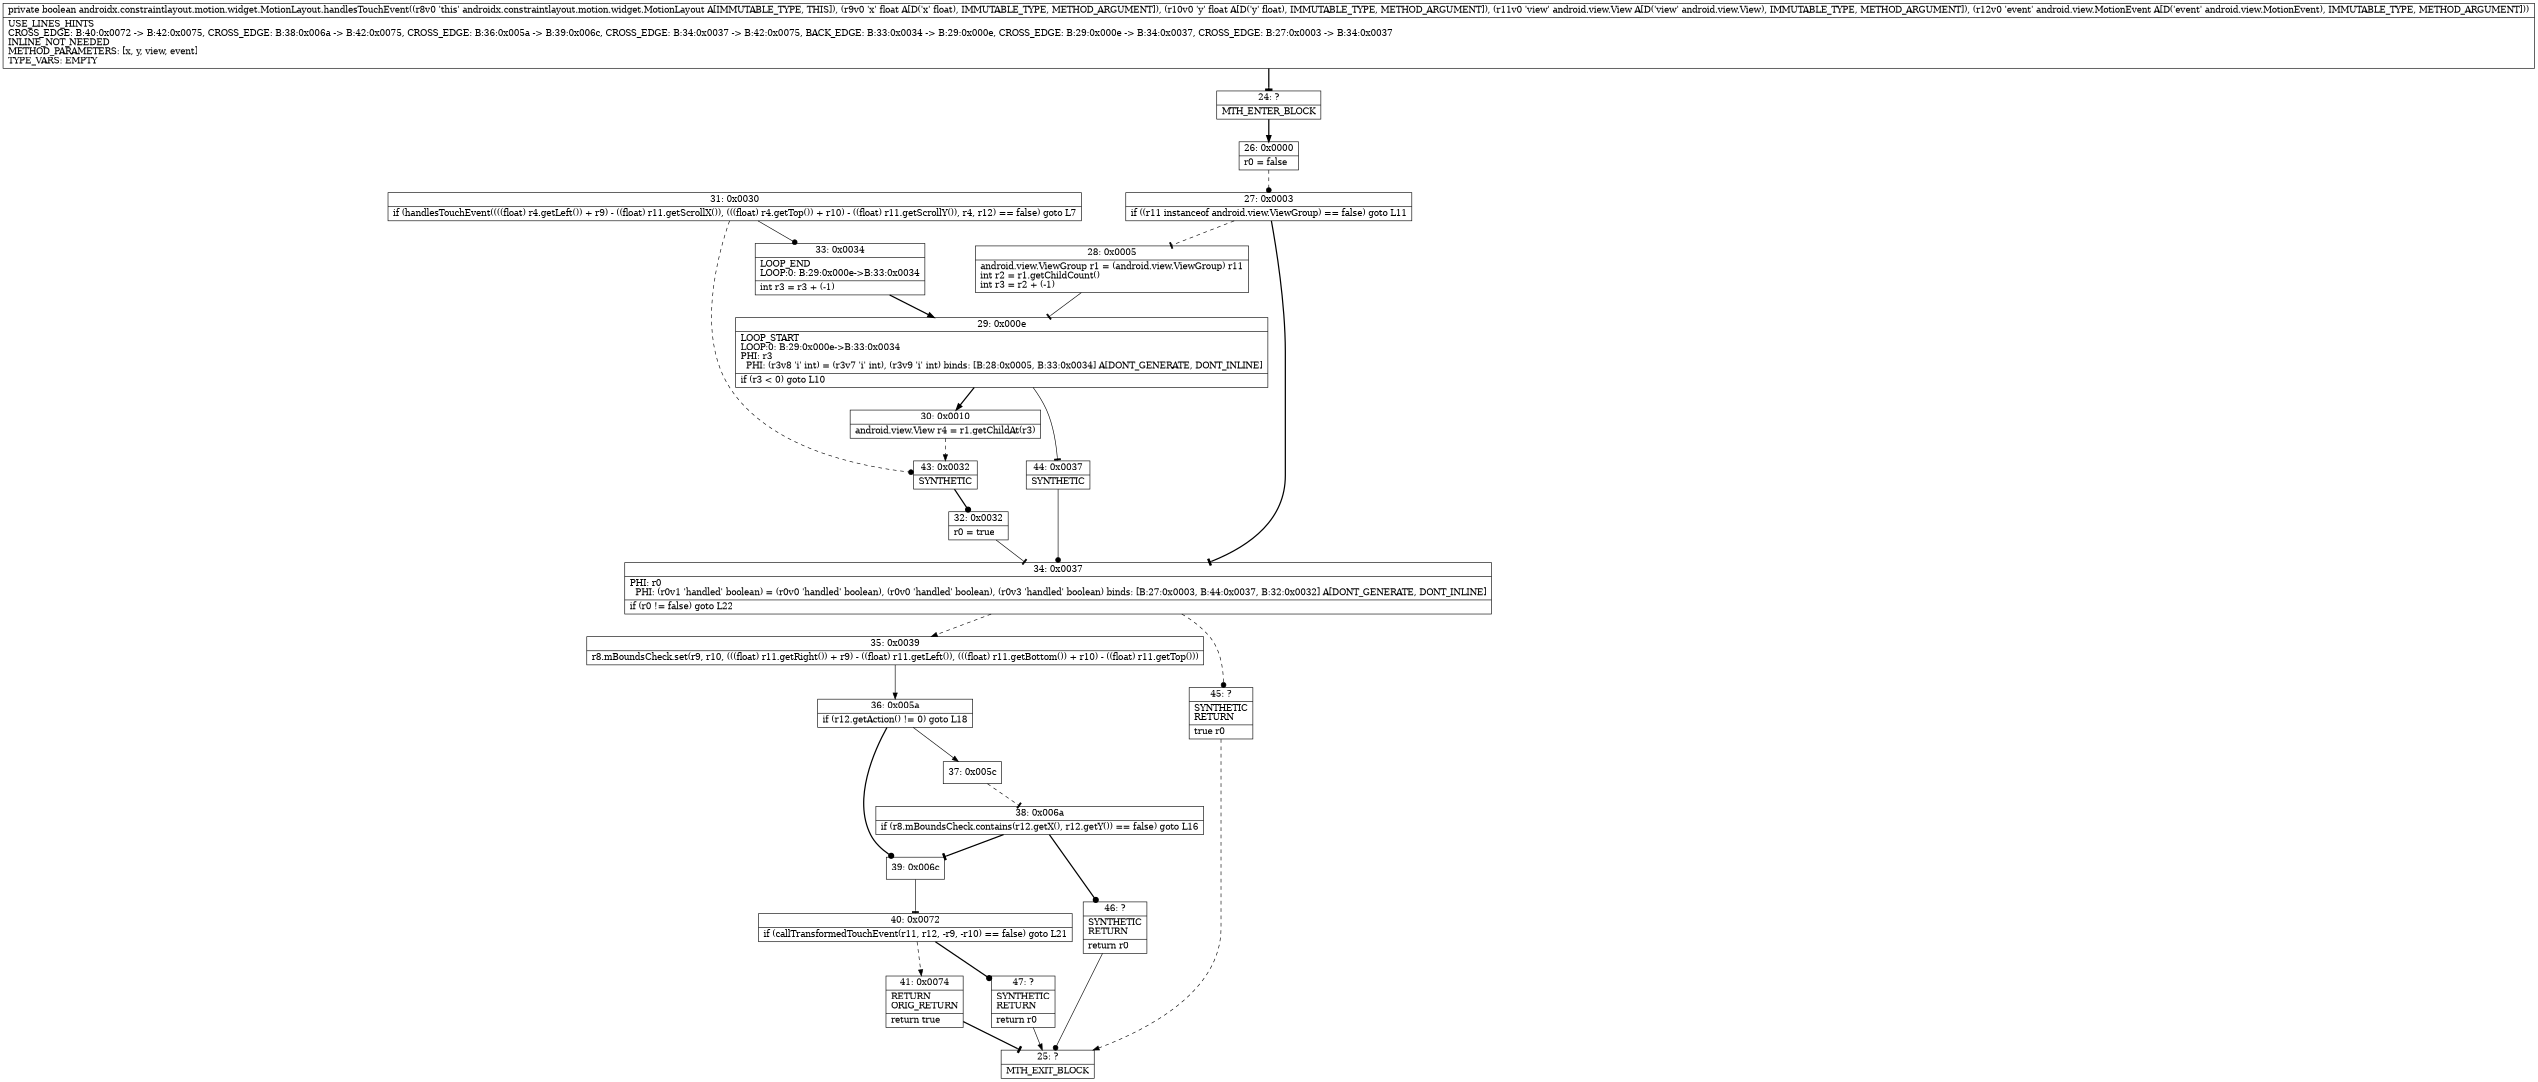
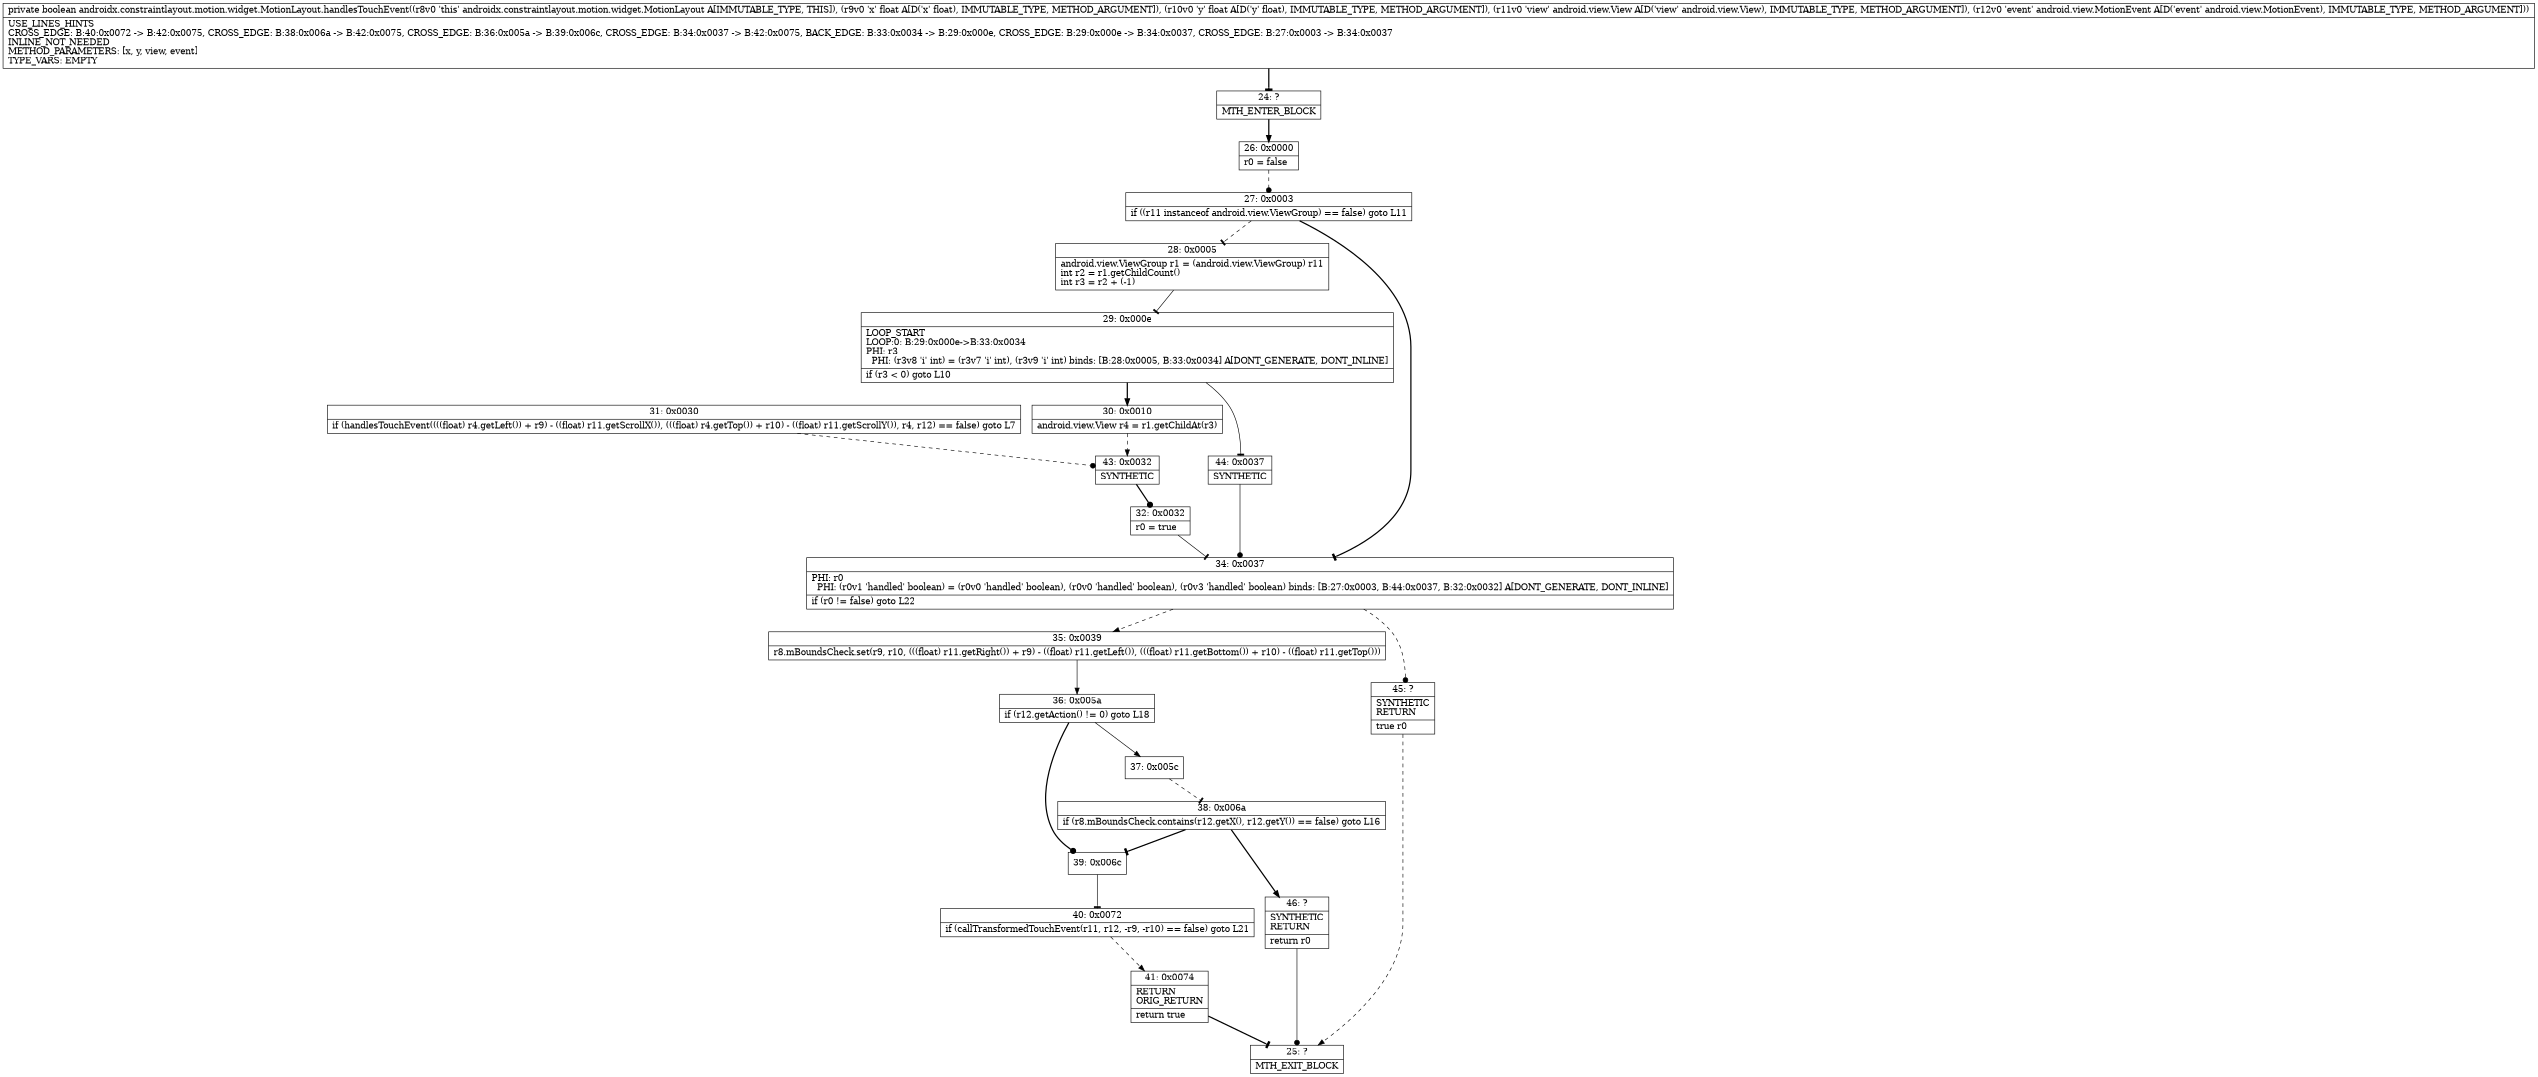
  digraph {
    node [shape=record]
    edge [arrowhead=normal style=bold]
    n1 [label="{24\:\ ?|MTH_ENTER_BLOCK\l}"]
    n2 [label="{26\:\ 0x0000|r0 = false\l}"]
    n3 [label="{27\:\ 0x0003|if ((r11 instanceof android.view.ViewGroup) == false) goto L11\l}"]
    n4 [label="{28\:\ 0x0005|android.view.ViewGroup r1 = (android.view.ViewGroup) r11\lint r2 = r1.getChildCount()\lint r3 = r2 + (\-1)\l}"]
    n5 [label="{34\:\ 0x0037|PHI: r0 \l  PHI: (r0v1 'handled' boolean) = (r0v0 'handled' boolean), (r0v0 'handled' boolean), (r0v3 'handled' boolean) binds: [B:27:0x0003, B:44:0x0037, B:32:0x0032] A[DONT_GENERATE, DONT_INLINE]\l|if (r0 != false) goto L22\l}"]
    n6 [label="{29\:\ 0x000e|LOOP_START\lLOOP:0: B:29:0x000e\-\>B:33:0x0034\lPHI: r3 \l  PHI: (r3v8 'i' int) = (r3v7 'i' int), (r3v9 'i' int) binds: [B:28:0x0005, B:33:0x0034] A[DONT_GENERATE, DONT_INLINE]\l|if (r3 \< 0) goto L10\l}"]
    n7 [label="{35\:\ 0x0039|r8.mBoundsCheck.set(r9, r10, (((float) r11.getRight()) + r9) \- ((float) r11.getLeft()), (((float) r11.getBottom()) + r10) \- ((float) r11.getTop()))\l}"]
    n8 [label="{45\:\ ?|SYNTHETIC\lRETURN\l|true r0\l}"]
    n9 [label="{30\:\ 0x0010|android.view.View r4 = r1.getChildAt(r3)\l}"]
    n10 [label="{44\:\ 0x0037|SYNTHETIC\l}"]
    n11 [label="{43\:\ 0x0032|SYNTHETIC\l}"]
    n12 [label="{31\:\ 0x0030|if (handlesTouchEvent((((float) r4.getLeft()) + r9) \- ((float) r11.getScrollX()), (((float) r4.getTop()) + r10) \- ((float) r11.getScrollY()), r4, r12) == false) goto L7\l}"]
-   n13 [label="{33\:\ 0x0034|LOOP_END\lLOOP:0: B:29:0x000e\-\>B:33:0x0034\l|int r3 = r3 + (\-1)\l}"]
    n14 [label="{32\:\ 0x0032|r0 = true\l}"]
    n15 [label="{36\:\ 0x005a|if (r12.getAction() != 0) goto L18\l}"]
    n16 [label="{25\:\ ?|MTH_EXIT_BLOCK\l}"]
    n17 [label="{37\:\ 0x005c}"]
    n18 [label="{39\:\ 0x006c}"]
    n19 [label="{38\:\ 0x006a|if (r8.mBoundsCheck.contains(r12.getX(), r12.getY()) == false) goto L16\l}"]
    n20 [label="{40\:\ 0x0072|if (callTransformedTouchEvent(r11, r12, \-r9, \-r10) == false) goto L21\l}"]
    n21 [label="{46\:\ ?|SYNTHETIC\lRETURN\l|return r0\l}"]
    n22 [label="{41\:\ 0x0074|RETURN\lORIG_RETURN\l|return true\l}"]
-   n23 [label="{47\:\ ?|SYNTHETIC\lRETURN\l|return r0\l}"]
    n24 [label="{private boolean androidx.constraintlayout.motion.widget.MotionLayout.handlesTouchEvent((r8v0 'this' androidx.constraintlayout.motion.widget.MotionLayout A[IMMUTABLE_TYPE, THIS]), (r9v0 'x' float A[D('x' float), IMMUTABLE_TYPE, METHOD_ARGUMENT]), (r10v0 'y' float A[D('y' float), IMMUTABLE_TYPE, METHOD_ARGUMENT]), (r11v0 'view' android.view.View A[D('view' android.view.View), IMMUTABLE_TYPE, METHOD_ARGUMENT]), (r12v0 'event' android.view.MotionEvent A[D('event' android.view.MotionEvent), IMMUTABLE_TYPE, METHOD_ARGUMENT]))  | USE_LINES_HINTS\lCROSS_EDGE: B:40:0x0072 \-\> B:42:0x0075, CROSS_EDGE: B:38:0x006a \-\> B:42:0x0075, CROSS_EDGE: B:36:0x005a \-\> B:39:0x006c, CROSS_EDGE: B:34:0x0037 \-\> B:42:0x0075, BACK_EDGE: B:33:0x0034 \-\> B:29:0x000e, CROSS_EDGE: B:29:0x000e \-\> B:34:0x0037, CROSS_EDGE: B:27:0x0003 \-\> B:34:0x0037\lINLINE_NOT_NEEDED\lMETHOD_PARAMETERS: [x, y, view, event]\lTYPE_VARS: EMPTY\l}"]
    n1 -> n2
    n2 -> n3 [arrowhead=dot style=dashed]
    n3 -> n4 [arrowhead=tee style=dashed]
    n3 -> n5 [arrowhead=tee]
    n4 -> n6 [arrowhead=tee style=solid]
    n5 -> n7 [style=dashed]
    n5 -> n8 [arrowhead=dot style=dashed]
    n6 -> n9
    n6 -> n10 [arrowhead=tee style=solid]
    n7 -> n15 [style=solid]
    n8 -> n16 [style=dashed]
    n9 -> n11 [style=dashed]
    n10 -> n5 [arrowhead=dot style=solid]
    n11 -> n14 [arrowhead=dot]
    n12 -> n11 [arrowhead=dot style=dashed]
-   n12 -> n13 [arrowhead=dot style=solid]
-   n13 -> n6
    n14 -> n5 [arrowhead=tee style=solid]
    n15 -> n17 [style=solid]
    n15 -> n18 [arrowhead=dot]
    n17 -> n19 [arrowhead=tee style=dashed]
    n18 -> n20 [arrowhead=tee style=solid]
    n19 -> n18 [arrowhead=tee]
-   n19 -> n21 [arrowhead=dot]
+   n19 -> n21
    n20 -> n22 [style=dashed]
-   n20 -> n23 [arrowhead=dot]
    n21 -> n16 [arrowhead=dot style=solid]
    n22 -> n16 [arrowhead=tee]
-   n23 -> n16 [style=solid]
    n24 -> n1 [arrowhead=tee]
  }
